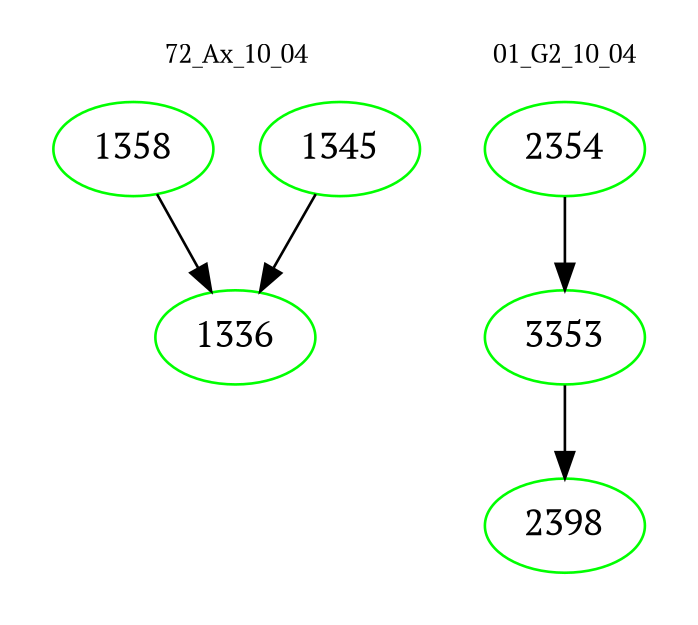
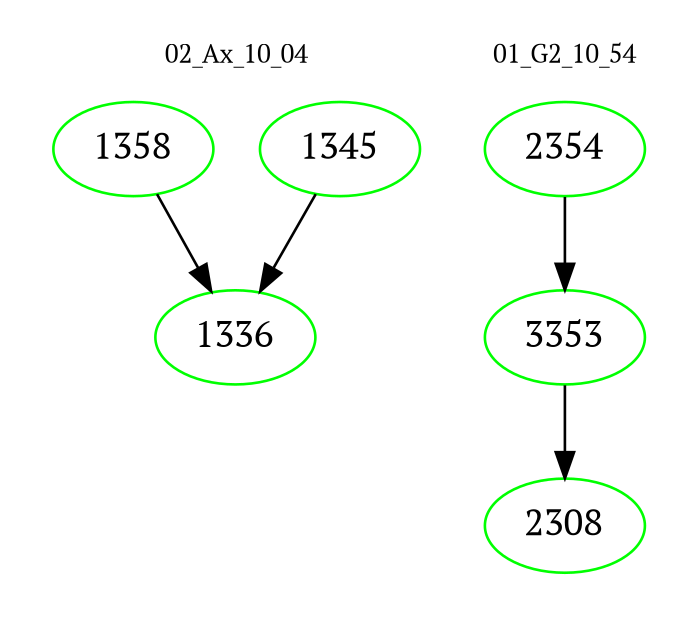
  digraph {
    fontname="PT Serif"
    node [color=green fontname="PT Serif"]
    edge [color=black fontname="PT Serif"]
    n1 [label=1345]
    n2 [label=1336]
    n3 [label=1358]
    n4 [label=2354]
    n5 [label=3353]
-   n6 [label=2398]
+   n6 [label=2308]
    subgraph cluster_1 {
      color=white
      fontsize=10
-     label="72_Ax_10_04"
+     label="02_Ax_10_04"
      n1
      n2
      n3
    }
    subgraph cluster_2 {
      color=white
      fontsize=10
-     label="01_G2_10_04"
+     label="01_G2_10_54"
      n4
      n5
      n6
    }
    n1 -> n2
    n3 -> n2
    n4 -> n5
    n5 -> n6
  }
